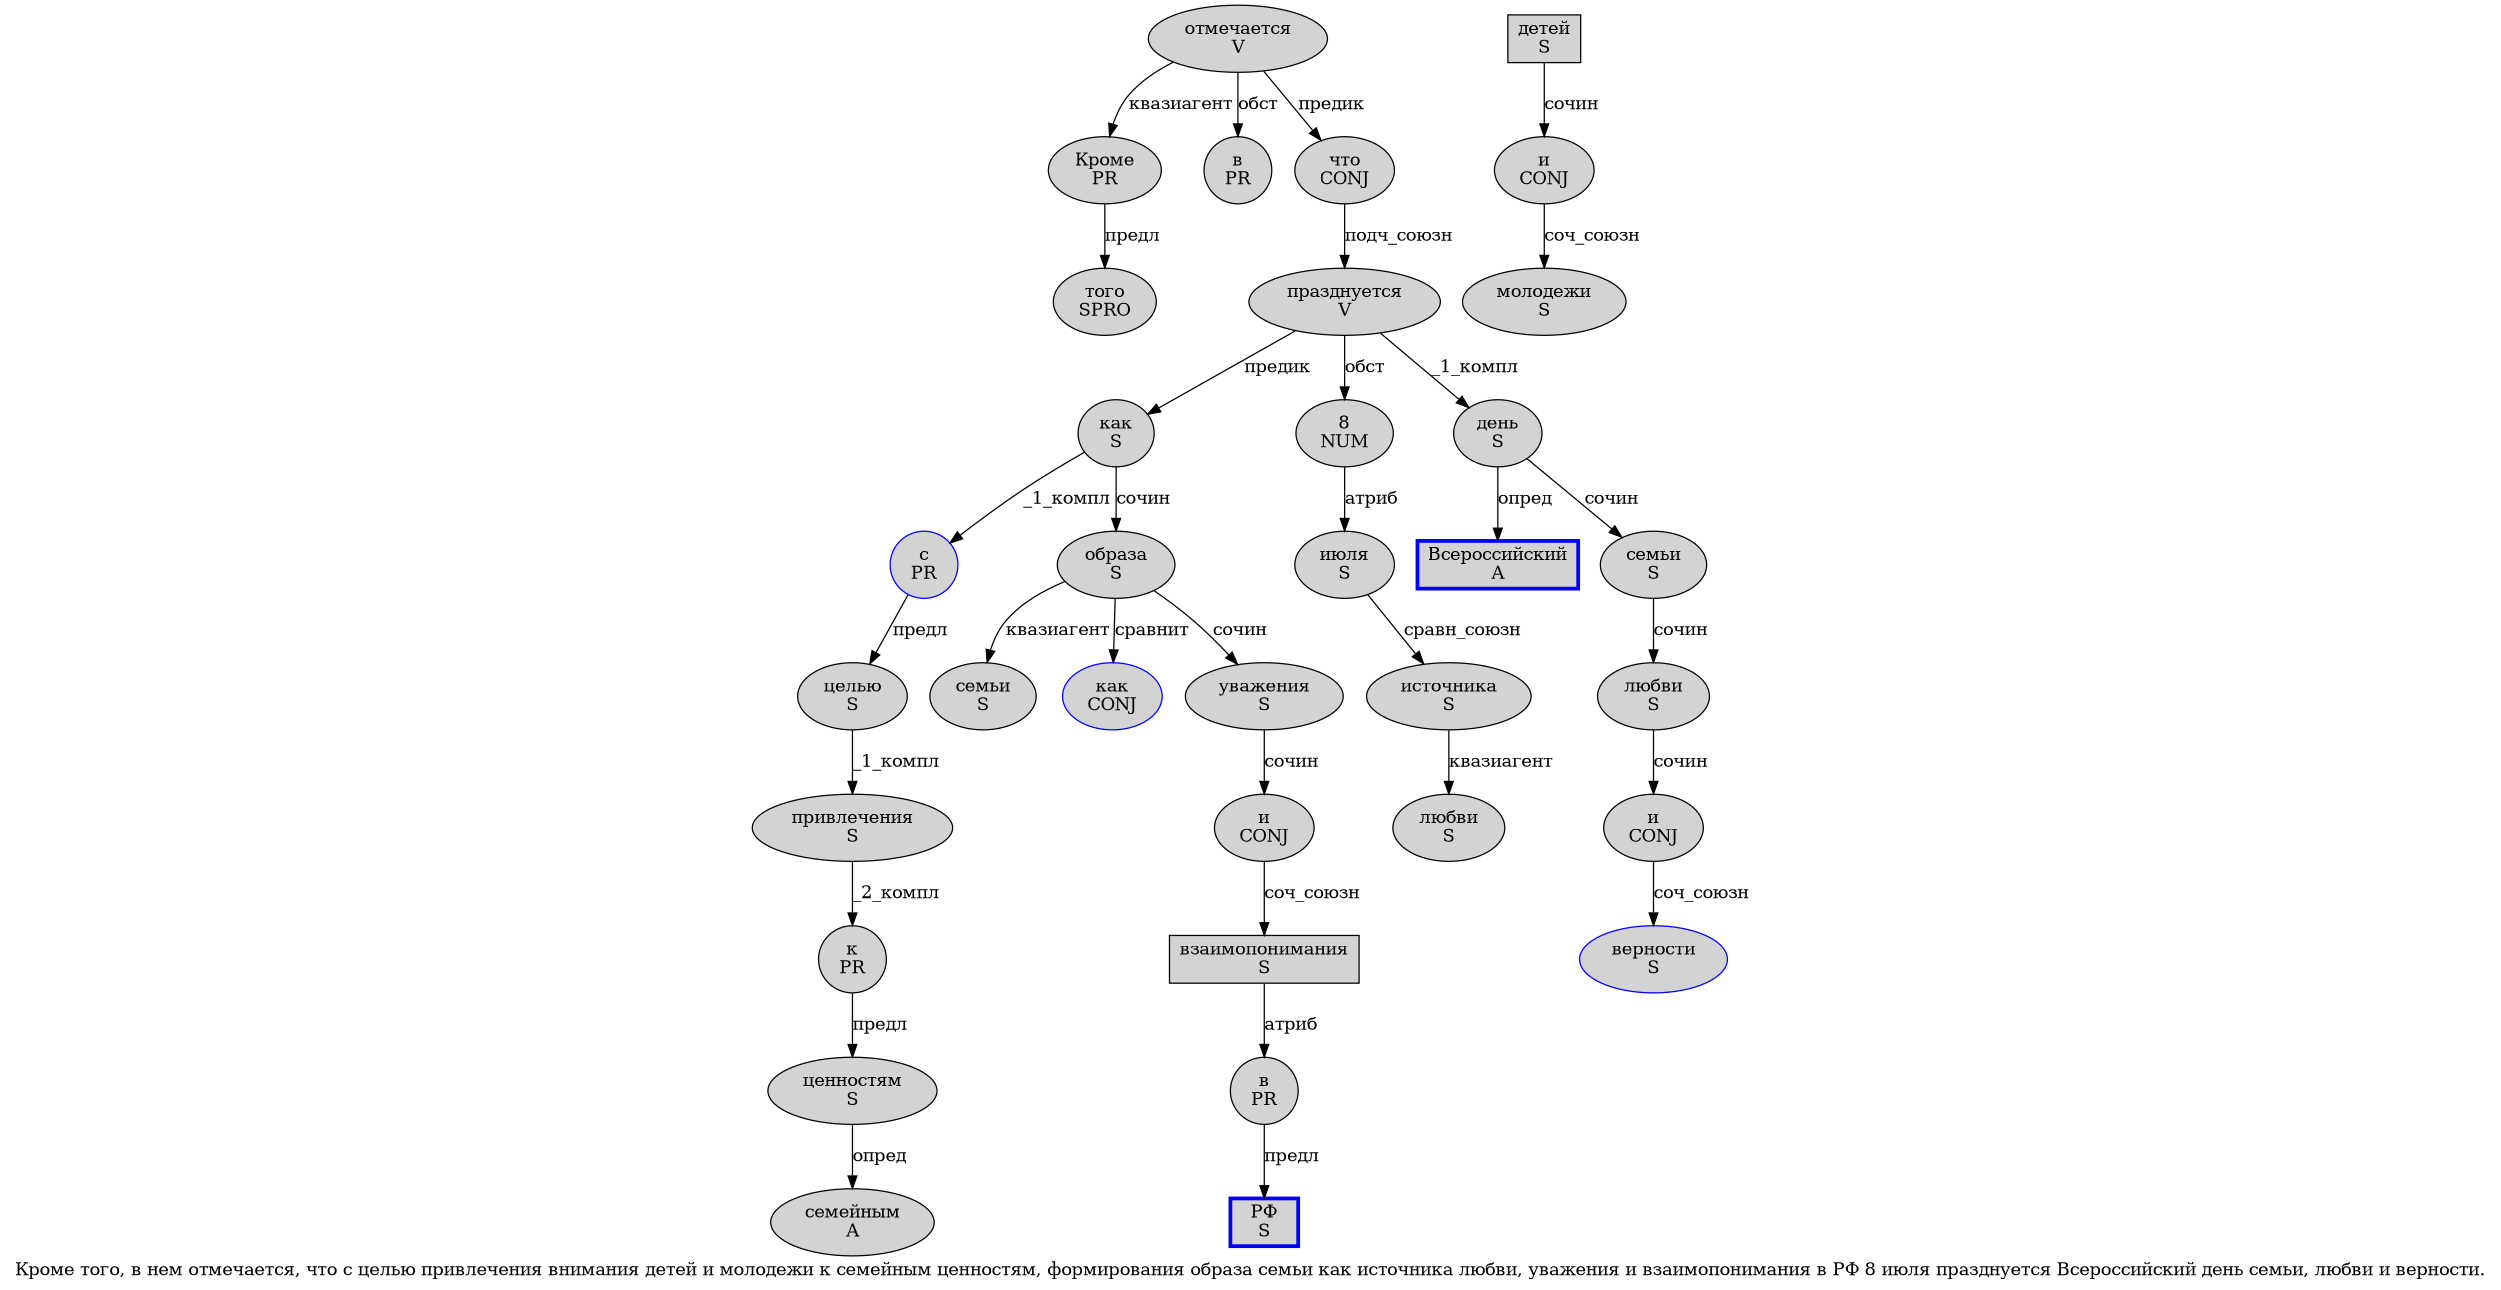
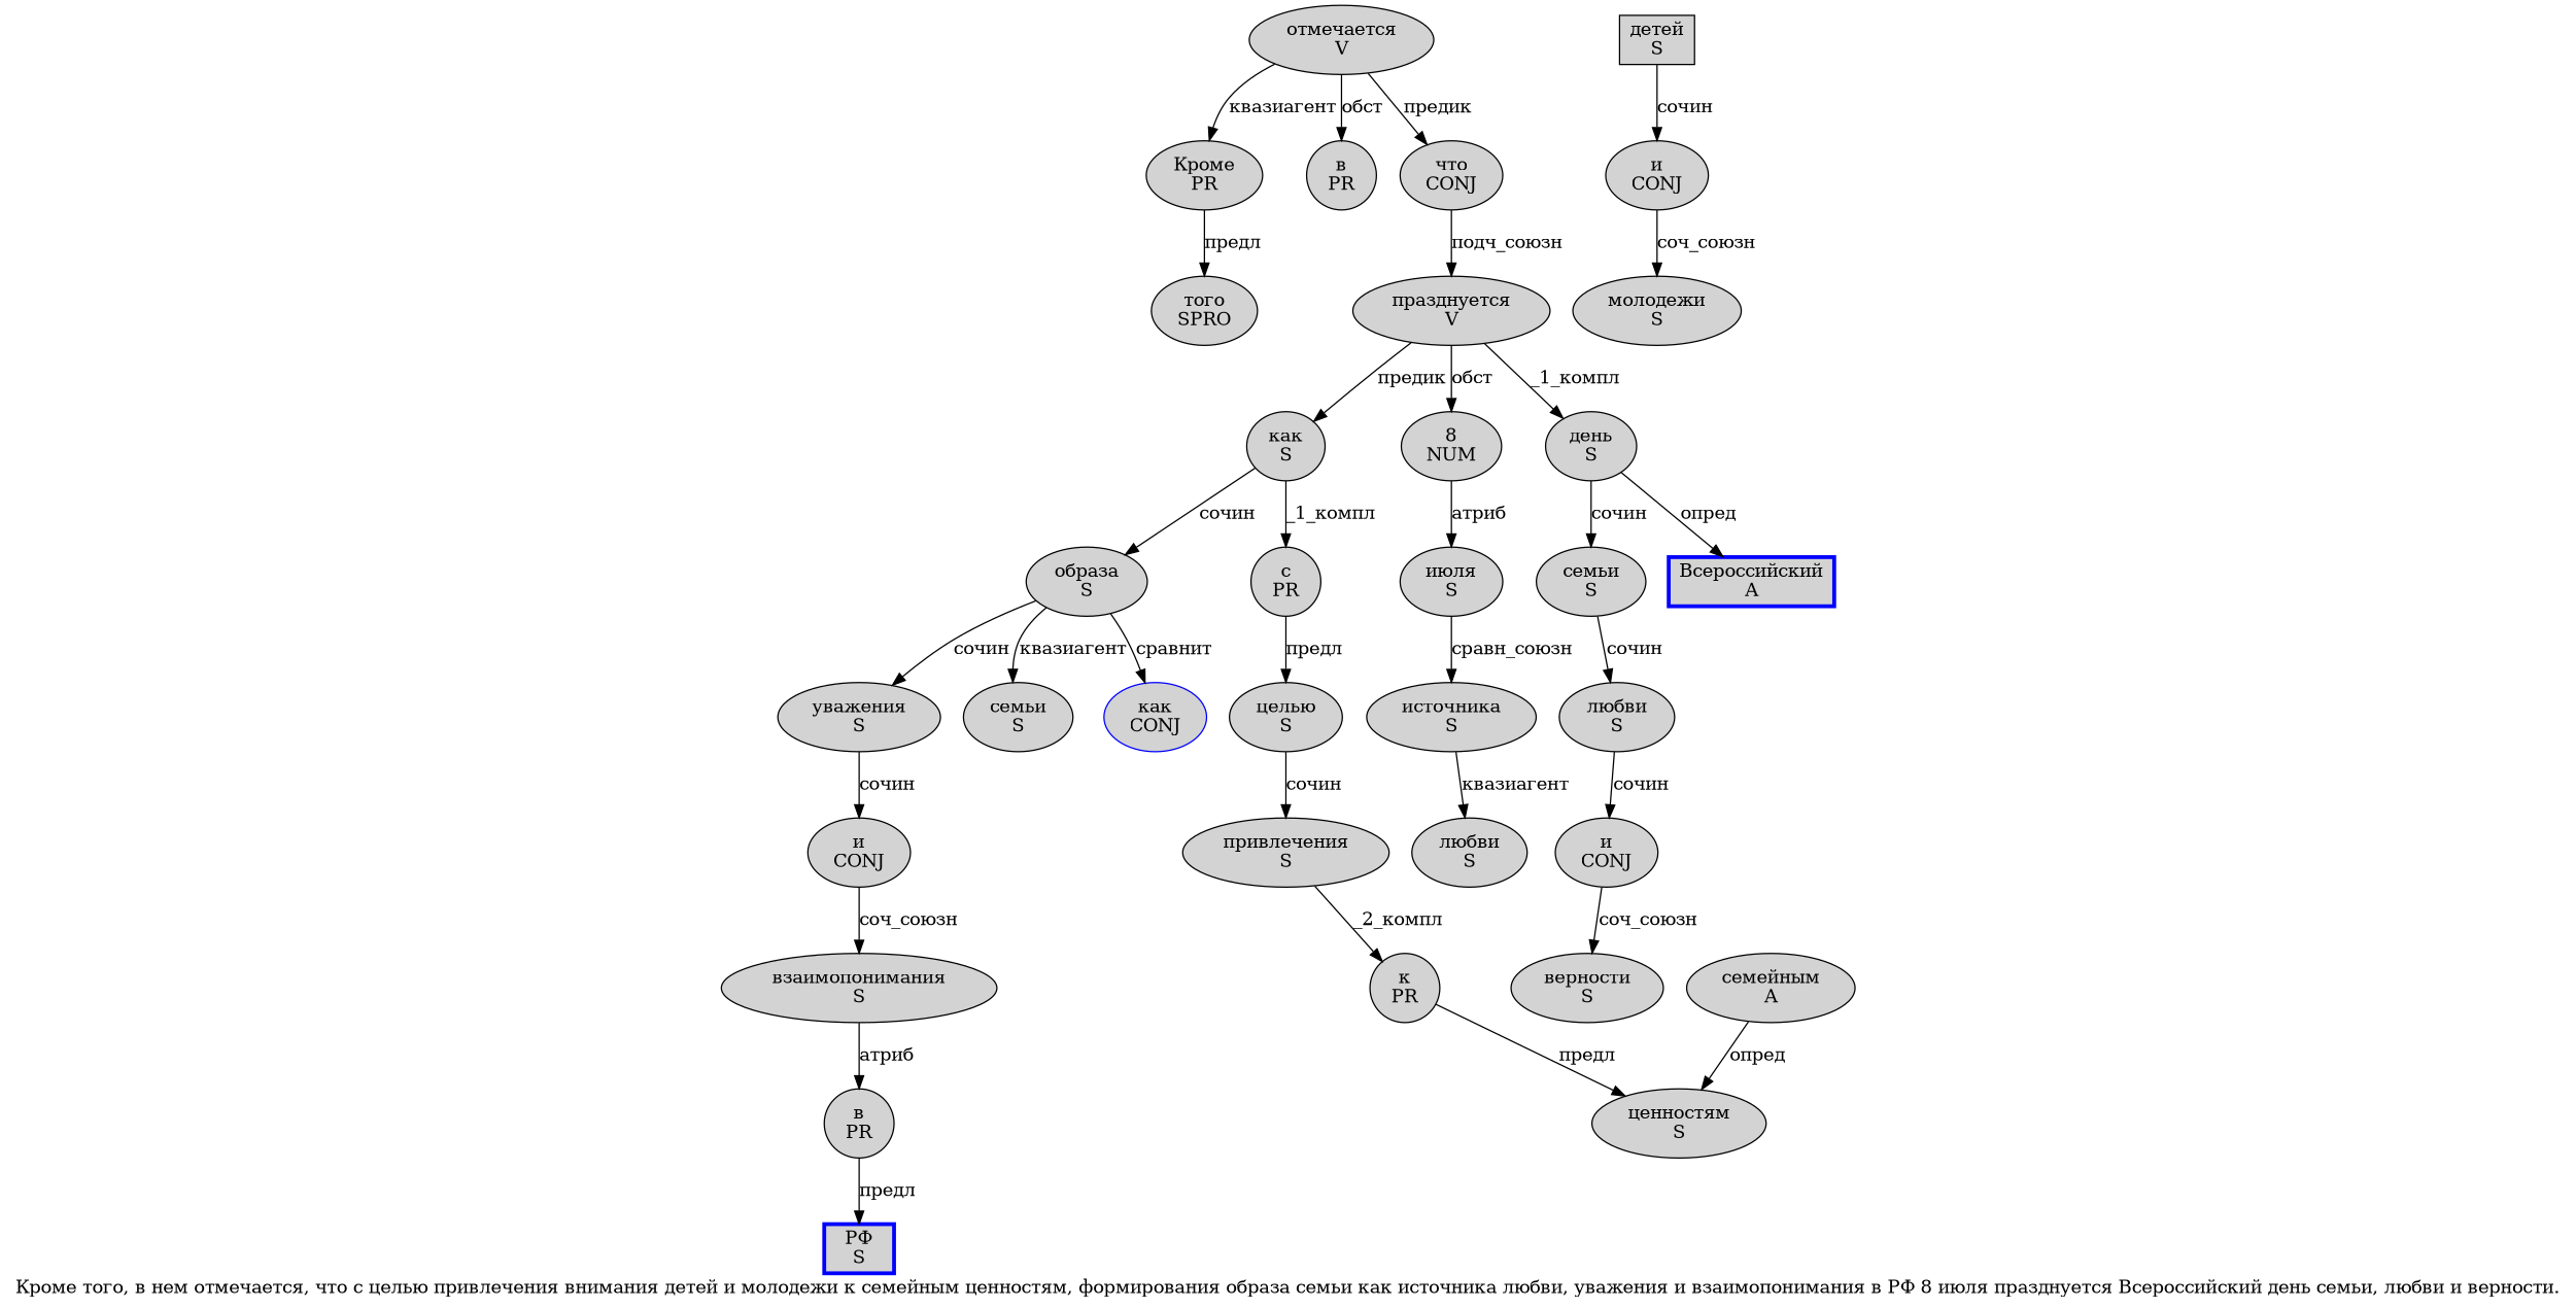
  digraph {
    label="Кроме того, в нем отмечается, что с целью привлечения внимания детей и молодежи к семейным ценностям, формирования образа семьи как источника любви, уважения и взаимопонимания в РФ 8 июля празднуется Всероссийский день семьи, любви и верности."
    node [fillcolor=lightgray penwidth=1 shape=ellipse style=filled]
    n1 [label="Кроме\nPR"]
    n2 [label="того\nSPRO"]
    n3 [label="в\nPR"]
    n4 [label="отмечается\nV"]
    n5 [label="что\nCONJ"]
    n6 [label="празднуется\nV"]
    n7 [label="как\nS"]
    n8 [label="8\nNUM"]
    n9 [label="день\nS"]
-   n10 [label="с\nPR" color=blue]
+   n10 [label="с\nPR"]
    n11 [label="целью\nS"]
    n12 [label="привлечения\nS"]
    n13 [label="к\nPR"]
    n14 [label="ценностям\nS"]
    n15 [label="детей\nS" shape=box]
    n16 [label="и\nCONJ"]
    n17 [label="молодежи\nS"]
    n18 [label="семейным\nA"]
    n19 [label="образа\nS"]
    n20 [label="семьи\nS"]
    n21 [color=blue label="как\nCONJ"]
    n22 [label="уважения\nS"]
    n23 [label="и\nCONJ"]
    n24 [label="источника\nS"]
    n25 [label="любви\nS"]
-   n26 [label="взаимопонимания\nS" shape=box]
+   n26 [label="взаимопонимания\nS"]
    n27 [label="в\nPR"]
    n28 [color=blue label="РФ\nS" penwidth=3 shape=box]
    n29 [label="июля\nS"]
    n30 [color=blue label="Всероссийский\nA" penwidth=3 shape=box]
    n31 [label="семьи\nS"]
    n32 [label="любви\nS"]
    n33 [label="и\nCONJ"]
-   n34 [label="верности\nS" color=blue]
+   n34 [label="верности\nS"]
    n1 -> n2 [label="предл"]
    n4 -> n1 [label="квазиагент"]
    n4 -> n3 [label="обст"]
    n4 -> n5 [label="предик"]
    n5 -> n6 [label="подч_союзн"]
    n6 -> n7 [label="предик"]
    n6 -> n8 [label="обст"]
    n6 -> n9 [label="_1_компл"]
    n7 -> n10 [label="_1_компл"]
    n7 -> n19 [label="сочин"]
    n8 -> n29 [label="атриб"]
    n9 -> n30 [label="опред"]
    n9 -> n31 [label="сочин"]
    n10 -> n11 [label="предл"]
-   n11 -> n12 [label="_1_компл"]
+   n11 -> n12 [label="сочин"]
    n12 -> n13 [label="_2_компл"]
    n13 -> n14 [label="предл"]
-   n14 -> n18 [label="опред"]
+   n18 -> n14 [label="опред"]
    n15 -> n16 [label="сочин"]
    n16 -> n17 [label="соч_союзн"]
    n19 -> n20 [label="квазиагент"]
    n19 -> n21 [label="сравнит"]
    n19 -> n22 [label="сочин"]
    n22 -> n23 [label="сочин"]
    n23 -> n26 [label="соч_союзн"]
    n24 -> n25 [label="квазиагент"]
    n26 -> n27 [label="атриб"]
    n27 -> n28 [label="предл"]
    n29 -> n24 [label="сравн_союзн"]
    n31 -> n32 [label="сочин"]
    n32 -> n33 [label="сочин"]
    n33 -> n34 [label="соч_союзн"]
  }
